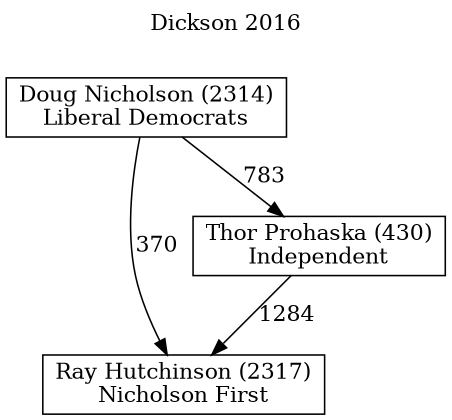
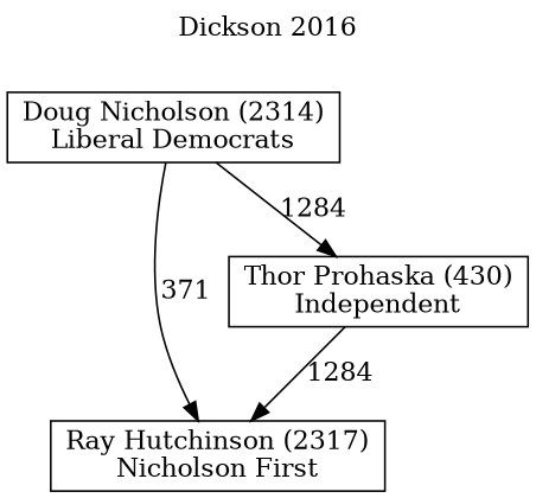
  digraph {
    label="Dickson 2016"
    labelloc=t
    mclimit=10
    node [shape=box]
    n1 [label="Ray Hutchinson (2317)\nNicholson First"]
    n2 [label="Thor Prohaska (430)\nIndependent"]
    n3 [label="Doug Nicholson (2314)\nLiberal Democrats"]
    n2 -> n1 [label=1284]
-   n3 -> n1 [label=370]
-   n3 -> n2 [label=783]
+   n3 -> n1 [label=371]
+   n3 -> n2 [label=1284]
  }
